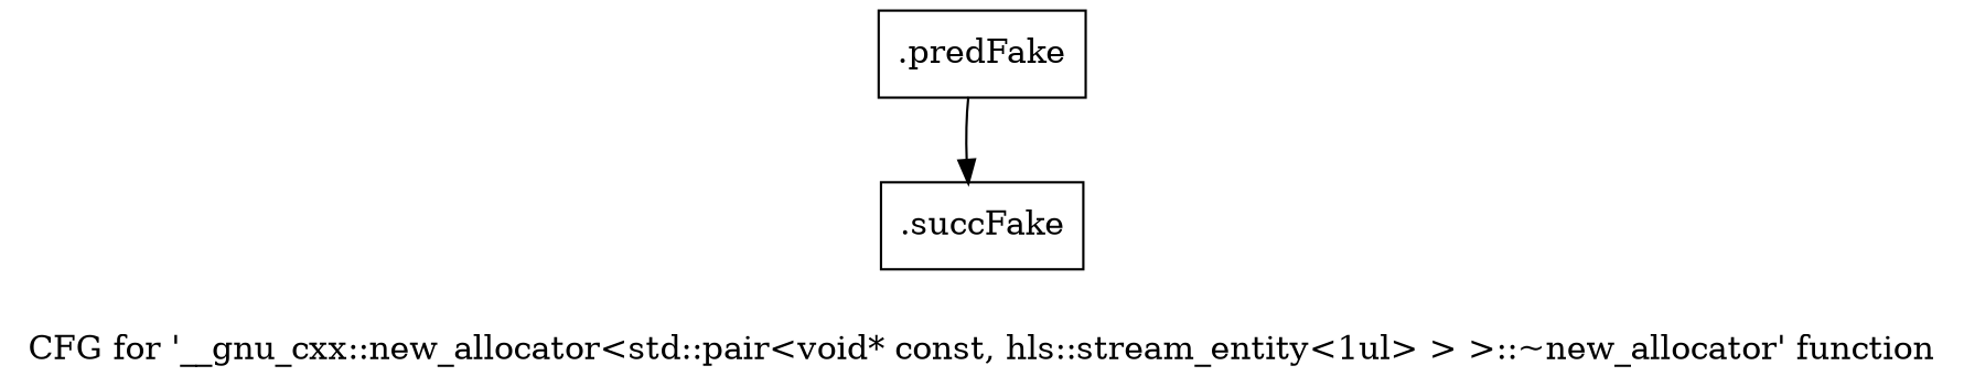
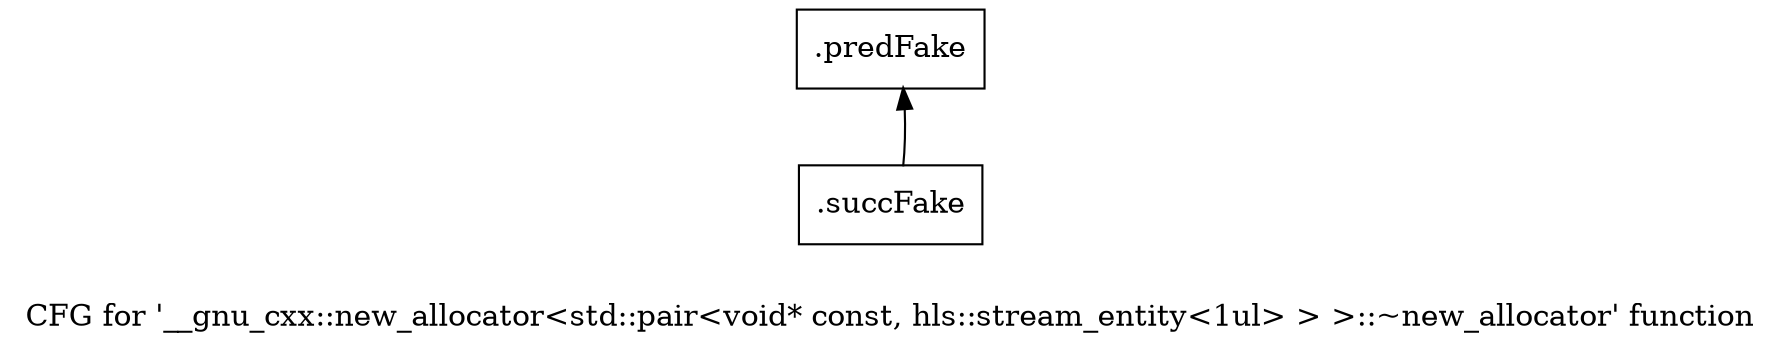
  digraph {
    label="CFG for '__gnu_cxx::new_allocator\<std::pair\<void* const, hls::stream_entity\<1ul\> \> \>::~new_allocator' function"
    node [shape=record]
    n1 [label="{.predFake}"]
    n2 [filename="/home/akhilkushe/Xilinx/Vitis_HLS/2021.2/tps/lnx64/gcc-6.2.0/lib/gcc/x86_64-pc-linux-gnu/6.2.0/../../../../include/c++/6.2.0/ext/new_allocator.h" label="{.succFake}" linenumber=86]
-   n1 -> n2 [execusionnum=1 filename="/home/akhilkushe/Xilinx/Vitis_HLS/2021.2/tps/lnx64/gcc-6.2.0/lib/gcc/x86_64-pc-linux-gnu/6.2.0/../../../../include/c++/6.2.0/ext/new_allocator.h"]
+   n2 -> n1 [execusionnum=1 filename="/home/akhilkushe/Xilinx/Vitis_HLS/2021.2/tps/lnx64/gcc-6.2.0/lib/gcc/x86_64-pc-linux-gnu/6.2.0/../../../../include/c++/6.2.0/ext/new_allocator.h"]
  }
